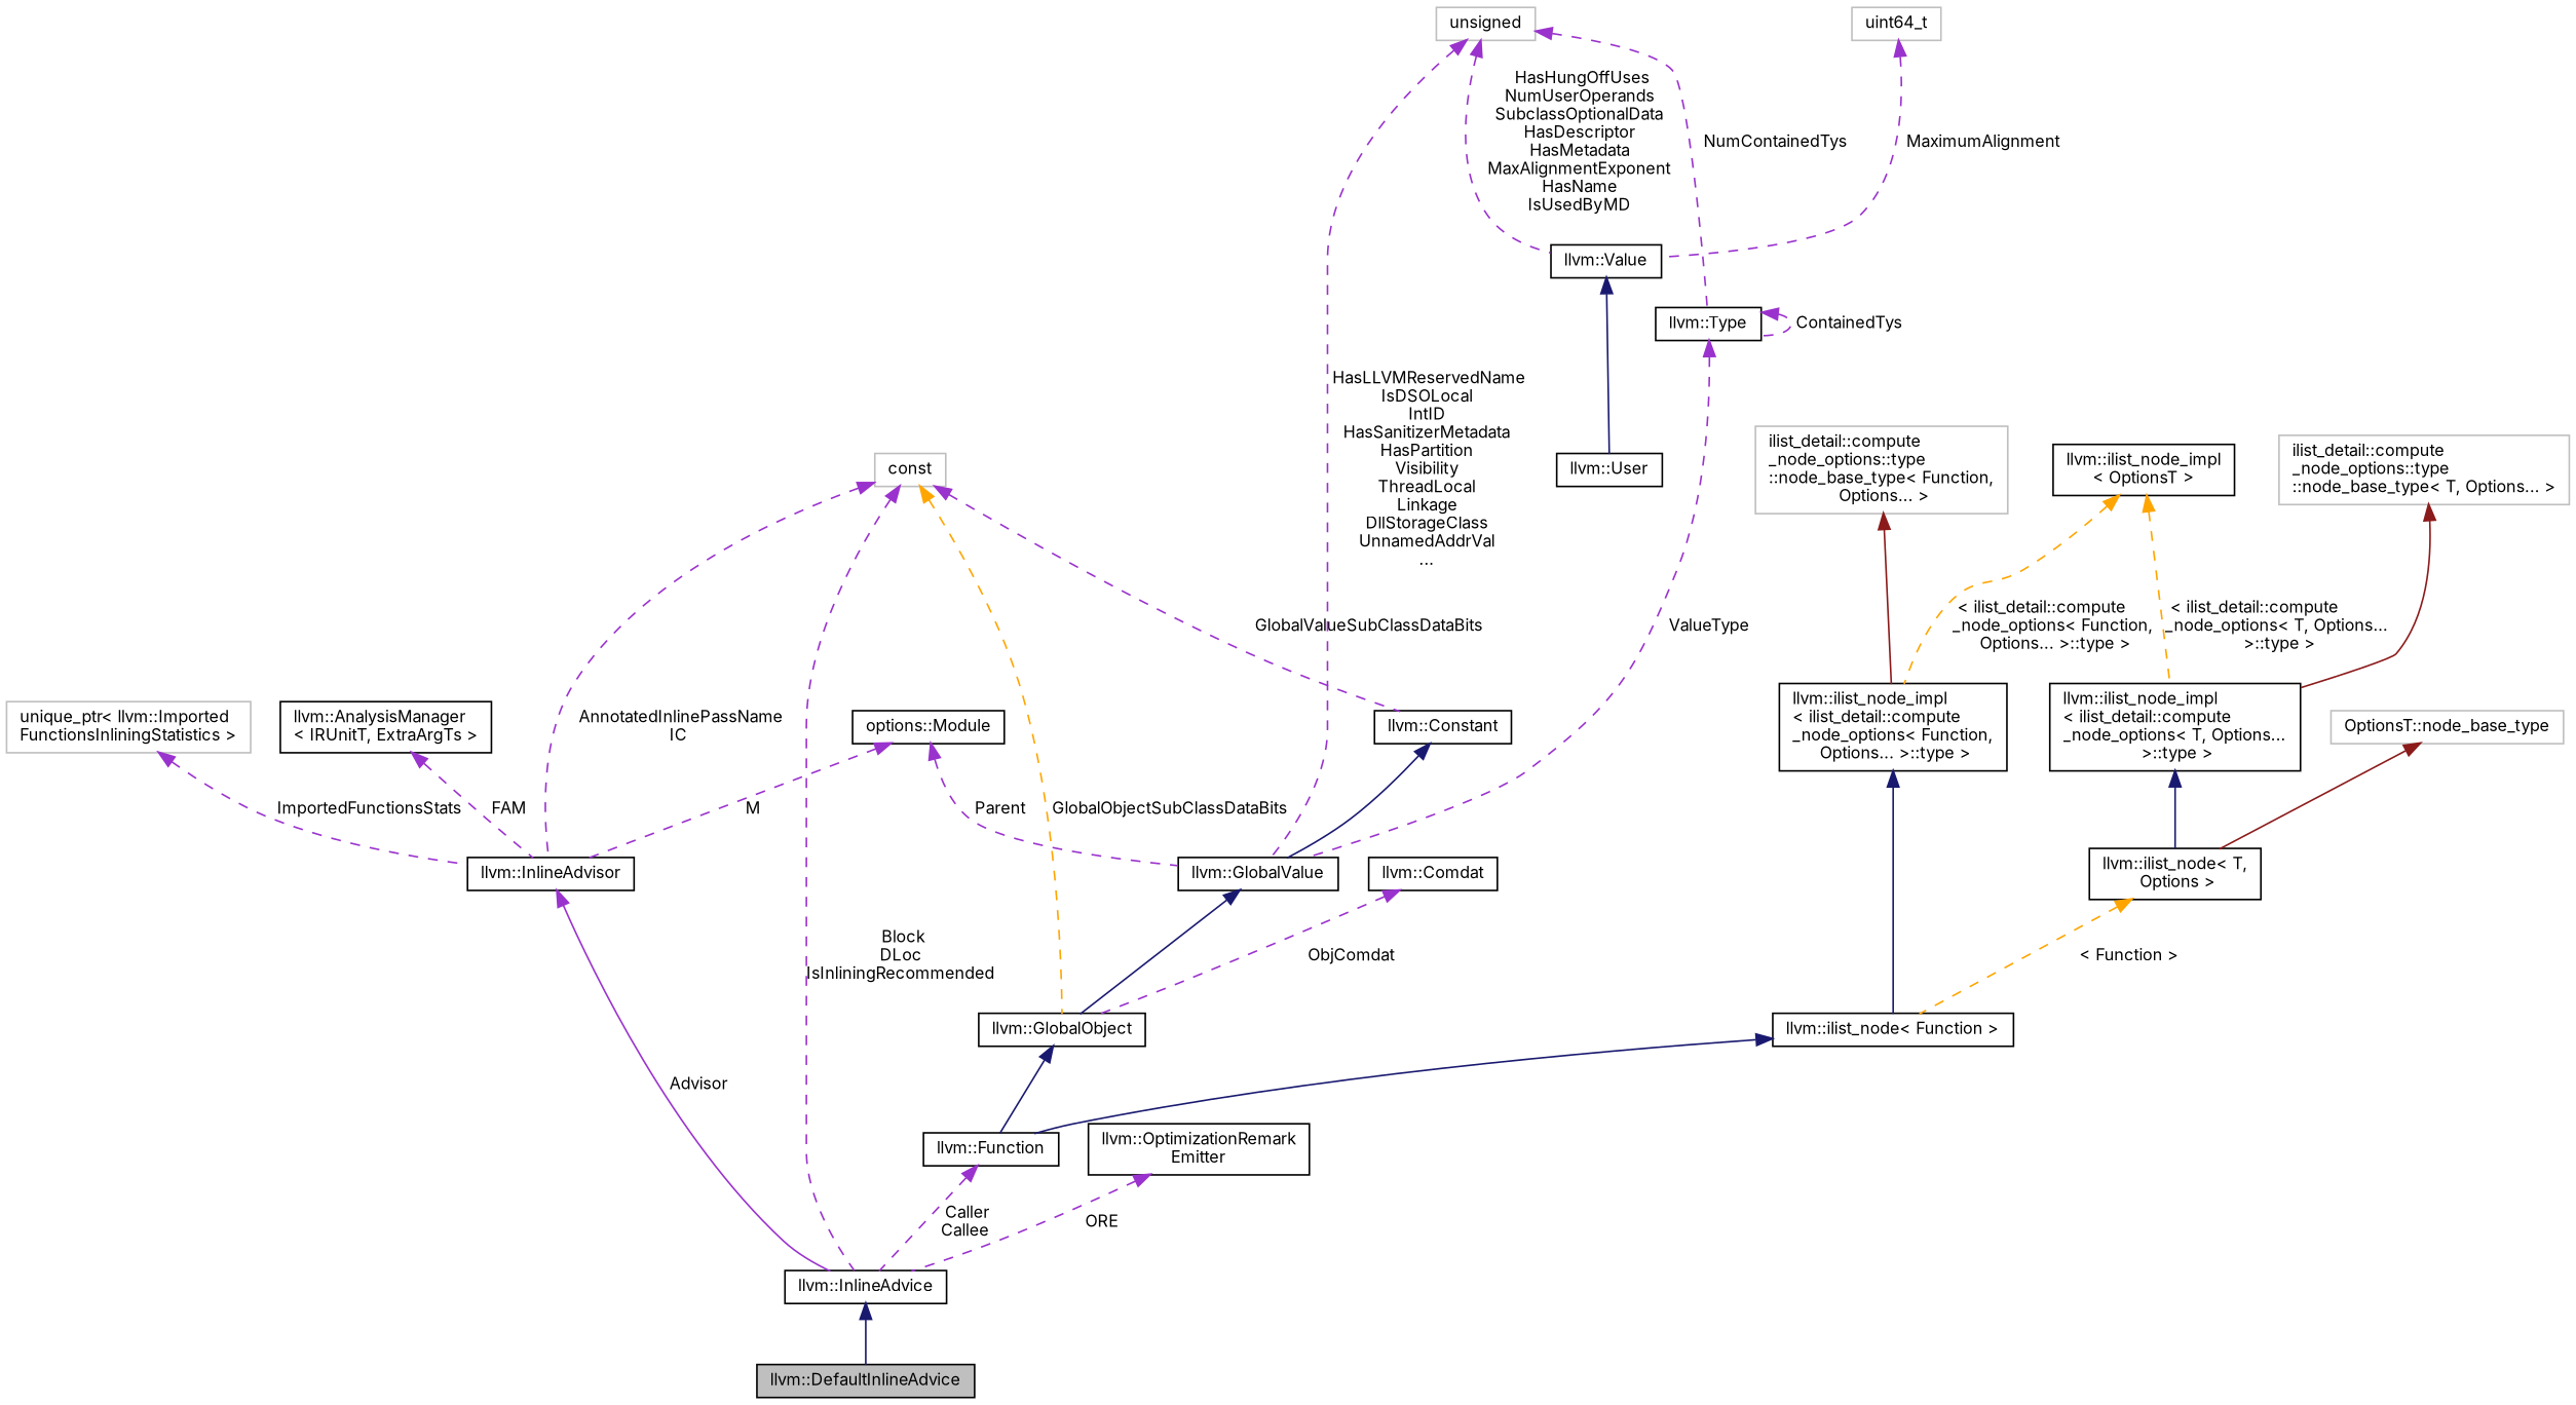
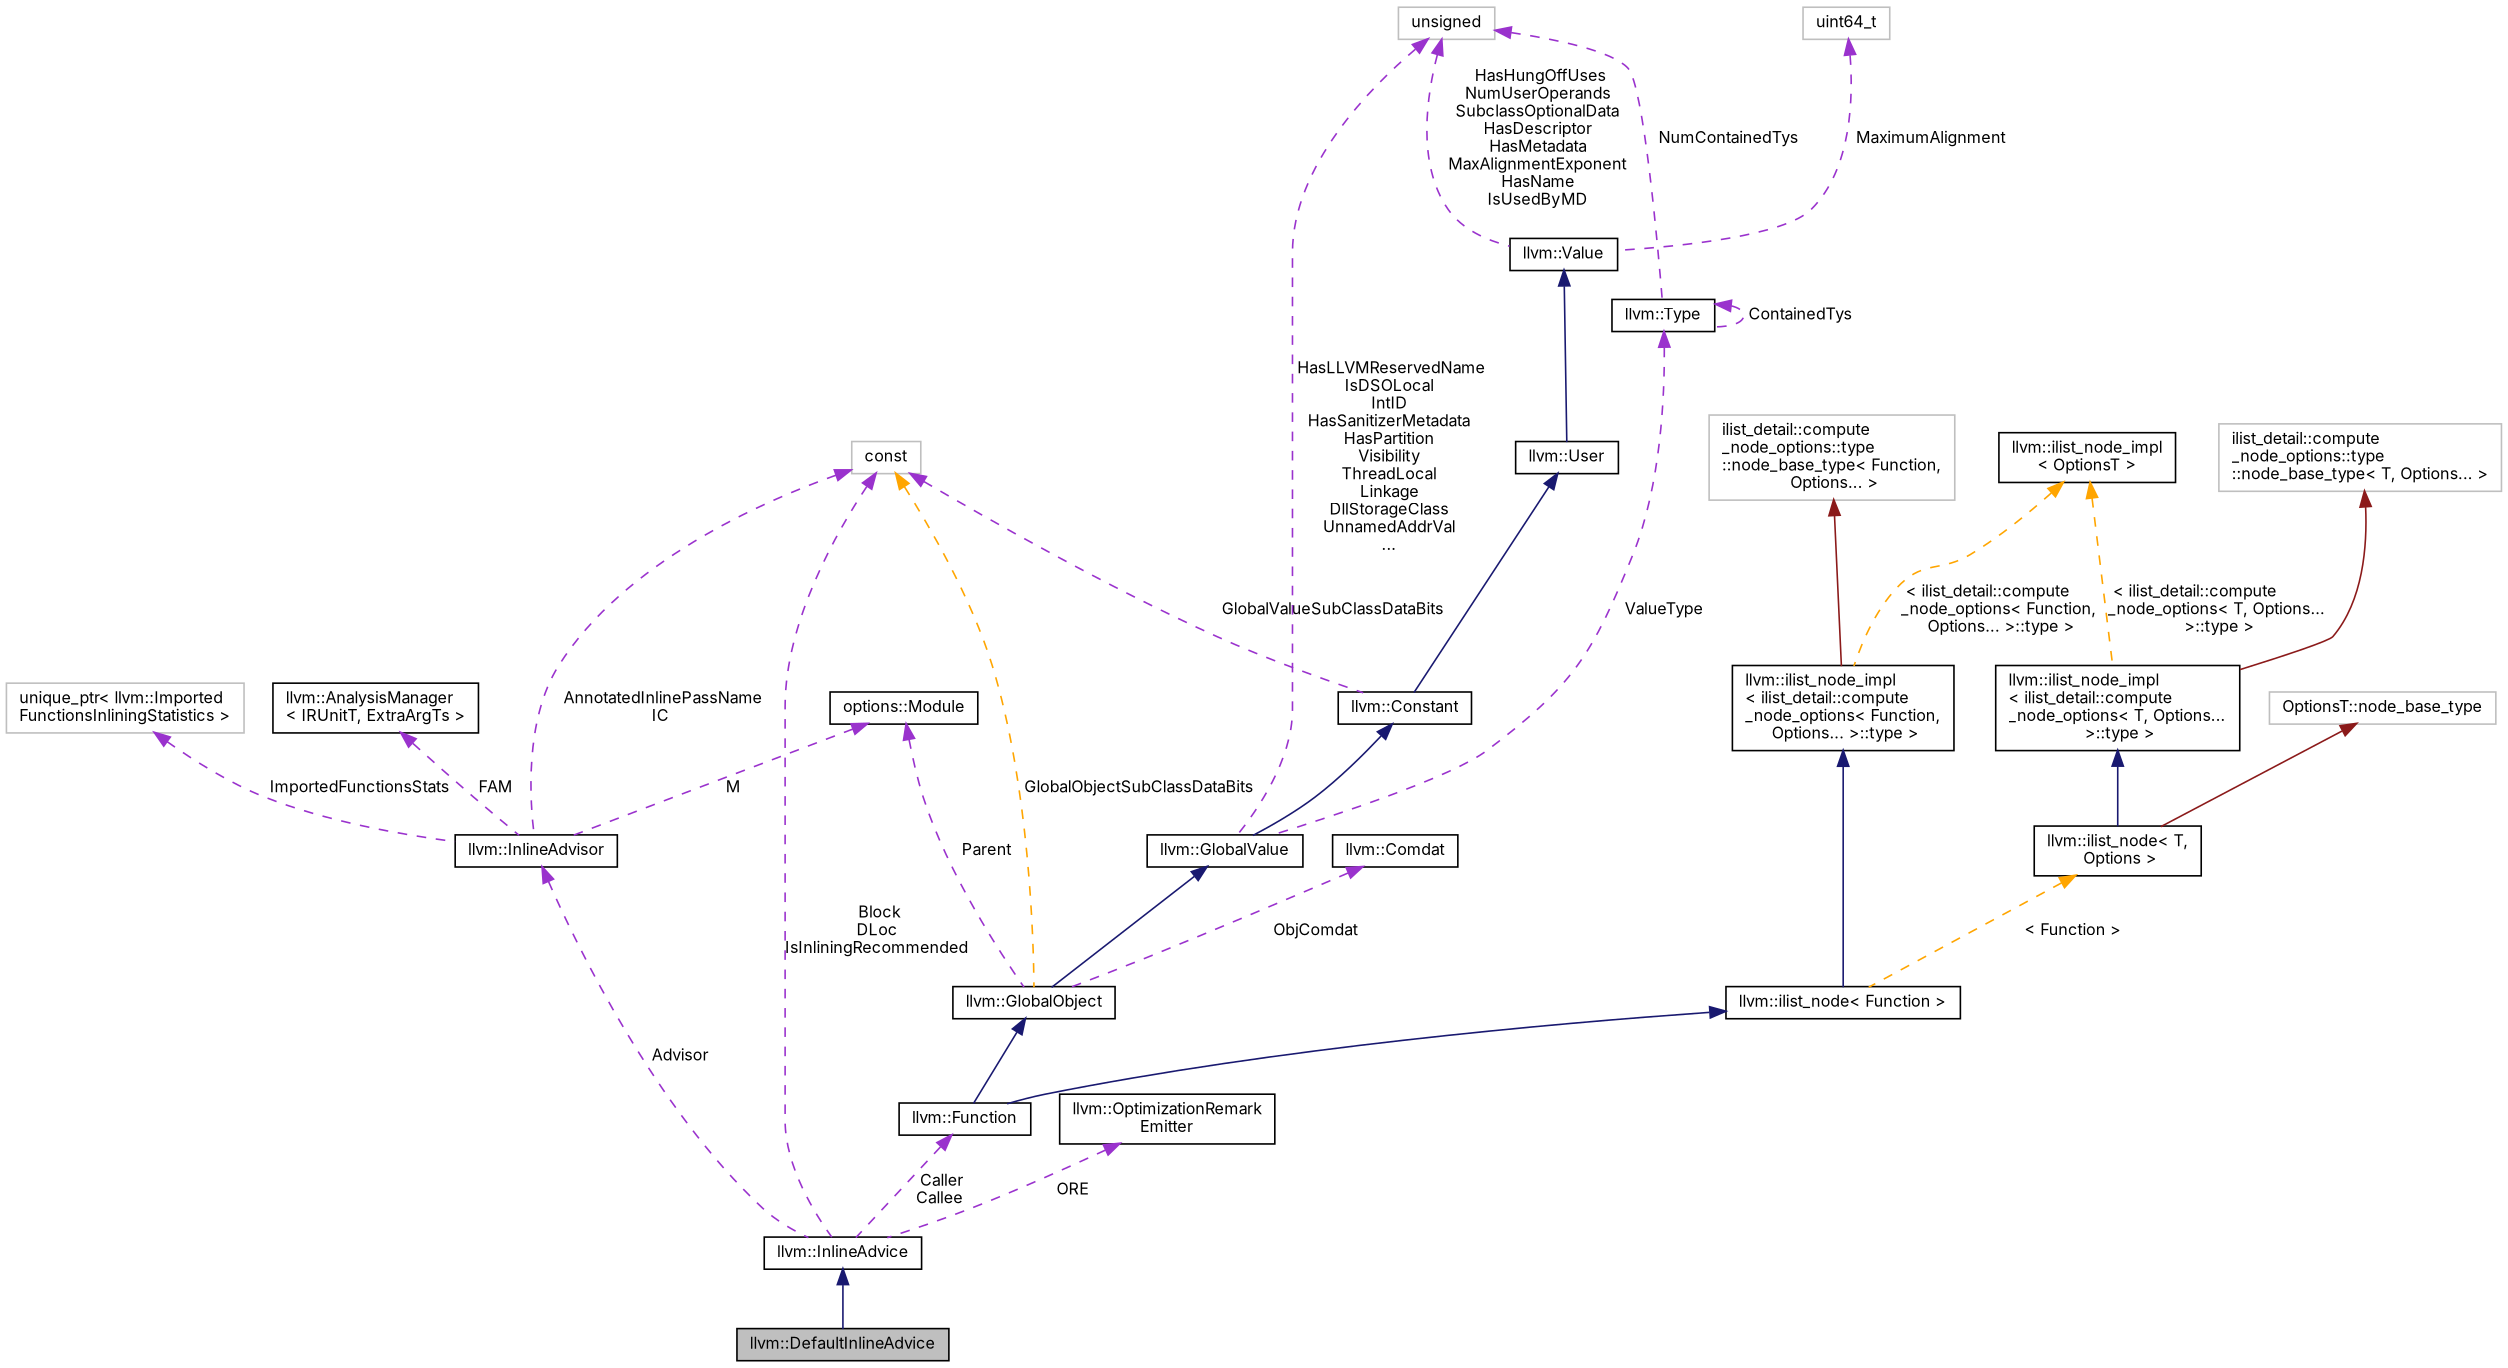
  digraph {
    fontname=Inter
    rankdir=TB
    node [color=black fontname=Inter fontsize=10 shape=record]
    edge [color=darkorchid3 dir=back fontname=Inter fontsize=10 labelfontname=Helvetica labelfontsize=10 style=dashed]
    n1 [fillcolor=grey75 fontcolor=black height=0.2 label="llvm::DefaultInlineAdvice" style=filled width=0.4]
    n2 [height=0.2 label="llvm::InlineAdvice" width=0.4]
    n3 [height=0.2 label="llvm::InlineAdvisor" width=0.4]
    n4 [color=grey75 height=0.2 label="unique_ptr\< llvm::Imported\lFunctionsInliningStatistics \>" width=0.4]
    n5 [height=0.2 label="llvm::AnalysisManager\l\< IRUnitT, ExtraArgTs \>" width=0.4]
    n6 [height=0.2 label="options::Module" width=0.4]
    n7 [height=0.2 label="llvm::GlobalValue" width=0.4]
    n8 [height=0.2 label="llvm::GlobalObject" width=0.4]
    n9 [color=grey75 height=0.2 label=const width=0.4]
    n10 [height=0.2 label="llvm::Constant" width=0.4]
    n11 [height=0.2 label="llvm::Function" width=0.4]
    n12 [height=0.2 label="llvm::OptimizationRemark\lEmitter" width=0.4]
    n13 [height=0.2 label="llvm::User" width=0.4]
    n14 [height=0.2 label="llvm::Value" width=0.4]
    n15 [color=grey75 height=0.2 label=uint64_t width=0.4]
    n16 [color=grey75 height=0.2 label=unsigned width=0.4]
    n17 [height=0.2 label="llvm::Type" width=0.4]
    n18 [height=0.2 label="llvm::Comdat" width=0.4]
    n19 [height=0.2 label="llvm::ilist_node\< Function \>" width=0.4]
    n20 [height=0.2 label="llvm::ilist_node_impl\l\< ilist_detail::compute\l_node_options\< Function,\l Options... \>::type \>" width=0.4]
    n21 [color=grey75 height=0.2 label="ilist_detail::compute\l_node_options::type \l::node_base_type\< Function,\l Options... \>" width=0.4]
    n22 [height=0.2 label="llvm::ilist_node_impl\l\< OptionsT \>" width=0.4]
    n23 [height=0.2 label="llvm::ilist_node_impl\l\< ilist_detail::compute\l_node_options\< T, Options...\l \>::type \>" width=0.4]
    n24 [height=0.2 label="llvm::ilist_node\< T,\l Options \>" width=0.4]
    n25 [color=grey75 height=0.2 label="OptionsT::node_base_type" width=0.4]
    n26 [color=grey75 height=0.2 label="ilist_detail::compute\l_node_options::type \l::node_base_type\< T, Options... \>" width=0.4]
    n2 -> n1 [color=midnightblue style=solid]
-   n3 -> n2 [label=" Advisor" style=solid]
+   n3 -> n2 [label=" Advisor"]
    n4 -> n3 [label=" ImportedFunctionsStats"]
    n5 -> n3 [label=" FAM"]
    n6 -> n3 [label=" M"]
-   n6 -> n7 [label=" Parent"]
+   n6 -> n8 [label=" Parent"]
    n7 -> n8 [color=midnightblue style=solid]
    n8 -> n11 [color=midnightblue style=solid]
    n9 -> n2 [label=" Block\nDLoc\nIsInliningRecommended"]
    n9 -> n3 [label=" AnnotatedInlinePassName\nIC"]
    n9 -> n8 [color=orange label=" GlobalObjectSubClassDataBits"]
    n9 -> n10 [label=" GlobalValueSubClassDataBits"]
    n10 -> n7 [color=midnightblue style=solid]
    n11 -> n2 [label=" Caller\nCallee"]
    n12 -> n2 [label=" ORE"]
+   n13 -> n10 [color=midnightblue style=solid]
    n14 -> n13 [color=midnightblue style=solid]
    n15 -> n14 [label=" MaximumAlignment"]
    n16 -> n7 [label=" HasLLVMReservedName\nIsDSOLocal\nIntID\nHasSanitizerMetadata\nHasPartition\nVisibility\nThreadLocal\nLinkage\nDllStorageClass\nUnnamedAddrVal\n..."]
    n16 -> n14 [label=" HasHungOffUses\nNumUserOperands\nSubclassOptionalData\nHasDescriptor\nHasMetadata\nMaxAlignmentExponent\nHasName\nIsUsedByMD"]
    n16 -> n17 [label=" NumContainedTys"]
    n17 -> n7 [label=" ValueType"]
    n17 -> n17 [label=" ContainedTys"]
    n18 -> n8 [label=" ObjComdat"]
    n19 -> n11 [color=midnightblue style=solid]
    n20 -> n19 [color=midnightblue style=solid]
    n21 -> n20 [color=firebrick4 style=solid]
    n22 -> n20 [color=orange label=" \< ilist_detail::compute\l_node_options\< Function,\l Options... \>::type \>"]
    n22 -> n23 [color=orange label=" \< ilist_detail::compute\l_node_options\< T, Options...\l \>::type \>"]
    n23 -> n24 [color=midnightblue style=solid]
    n24 -> n19 [color=orange label=" \< Function \>"]
    n25 -> n24 [color=firebrick4 style=solid]
    n26 -> n23 [color=firebrick4 style=solid]
  }
